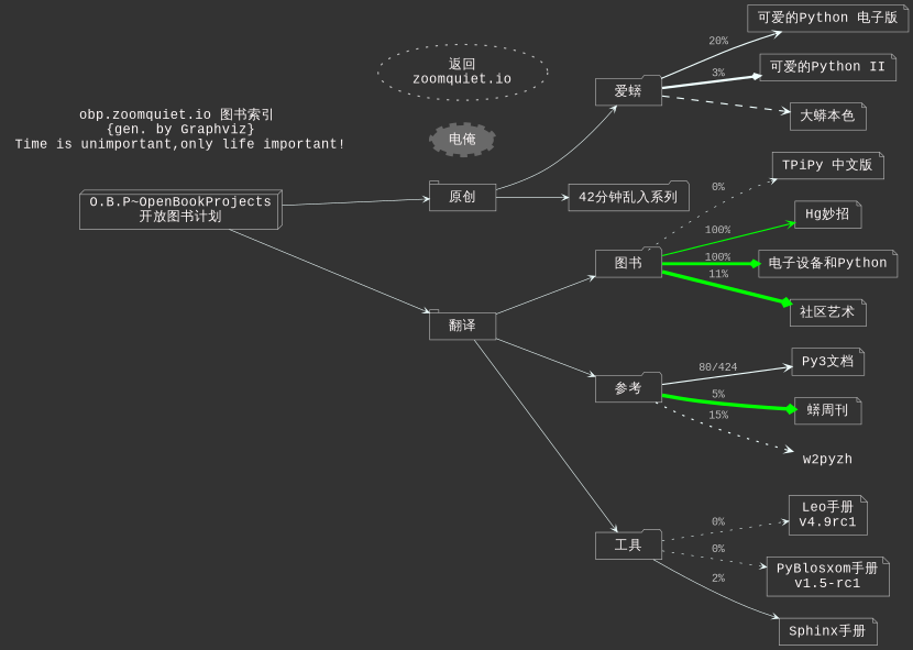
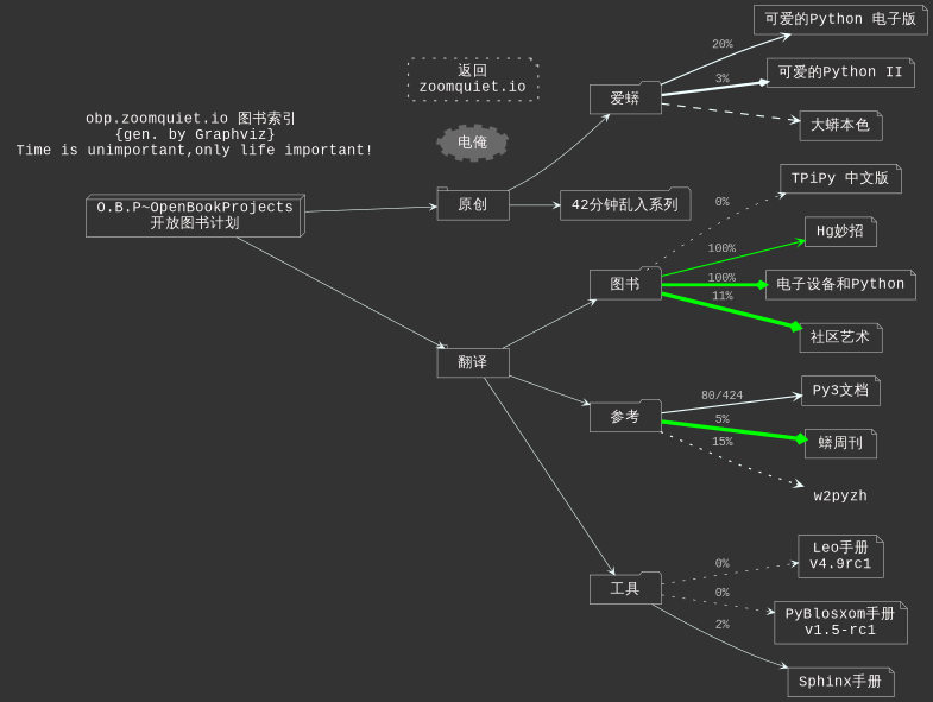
  digraph {
    bgcolor="#333333"
    fontcolor=snow
    fontsize=12.0
    labeljust=l
    labelloc=b
    rankdir=LR
    ranksep=0.1
    fontname="Liberation Mono"
    node [color=gray fillcolor="#333333" fontcolor=snow fontsize=11.0 shape=note style="filled,setlinewidth(0.5)" fontname="Liberation Mono"]
    edge [arrowhead=vee arrowsize=0.5 arrowtail=none color=azure fontcolor=gray fontsize=9.0 style="setlinewidth(0.5)" fontname="Liberation Mono"]
    n1 [height=0.3 label="O.B.P~OpenBookProjects\n开放图书计划" shape=box3d]
    n2 [height=0.3 label="原创" shape=tab]
    n3 [height=0.3 label="翻译" shape=tab]
    n4 [height=0.3 label="爱蠎" shape=folder]
    n5 [height=0.3 label="42分钟乱入系列" shape=folder]
    n6 [height=0.3 label="可爱的Python 电子版"]
    n7 [height=0.3 label="可爱的Python II"]
    n8 [height=0.3 label="大蟒本色"]
    n9 [height=0.3 label="图书" shape=folder]
    n10 [height=0.3 label="参考" shape=folder]
    n11 [height=0.3 label="工具" shape=folder]
    n12 [height=0.3 label="TPiPy 中文版"]
    n13 [height=0.3 label="Hg妙招"]
    n14 [height=0.3 label="电子设备和Python"]
    n15 [height=0.3 label="社区艺术"]
    n16 [height=0.3 label="Py3文档"]
    n17 [height=0.3 label="蠎周刊"]
    w2pyzh [height=0.3 shape=plaintext]
    n19 [height=0.3 label="Leo手册\nv4.9rc1"]
    n20 [height=0.3 label="PyBlosxom手册\nv1.5-rc1"]
    n21 [height=0.3 label="Sphinx手册"]
    n22 [height=0.3 label="obp.zoomquiet.io 图书索引 \n{gen. by Graphviz}\nTime is unimportant,only life important!" shape=plaintext]
-   n23 [height=0.3 label="返回\nzoomquiet.io" shape=ellipse style=dotted]
+   n23 [height=0.3 label="返回\nzoomquiet.io" style=dotted]
    n24 [color="#333333" fillcolor=dimgray height=0.3 label="电俺" shape=ellipse style="filled,dashed,setlinewidth(5)"]
    n1 -> n2
    n1 -> n3
    n2 -> n4
    n2 -> n5
    n3 -> n9
    n3 -> n10
    n3 -> n11
    n4 -> n6 [label="20%" style="setlinewidth(1)"]
    n4 -> n7 [label="3%" style="setlinewidth(2)"]
    n4 -> n8 [style="dashed,setlinewidth(1)"]
    n9 -> n12 [label="0%" style="dotted,setlinewidth(0.5)"]
    n9 -> n13 [color=green label="100%" style="setlinewidth(1)"]
    n9 -> n14 [color=green label="100%" style="setlinewidth(2.5)"]
    n9 -> n15 [color=green label="11%" style="setlinewidth(3)"]
    n10 -> n16 [label="80/424" style="setlinewidth(1)"]
    n10 -> n17 [color=green label="5%" style="setlinewidth(3)"]
    n10 -> w2pyzh [label="15%" style="dotted,setlinewidth(1)"]
    n11 -> n19 [label="0%" style="dotted,setlinewidth(0.5)"]
    n11 -> n20 [label="0%" style="dotted,setlinewidth(0.5)"]
    n11 -> n21 [label="2%"]
    n22 -> n23 [style=invis]
    n22 -> n24 [style=invis]
  }
